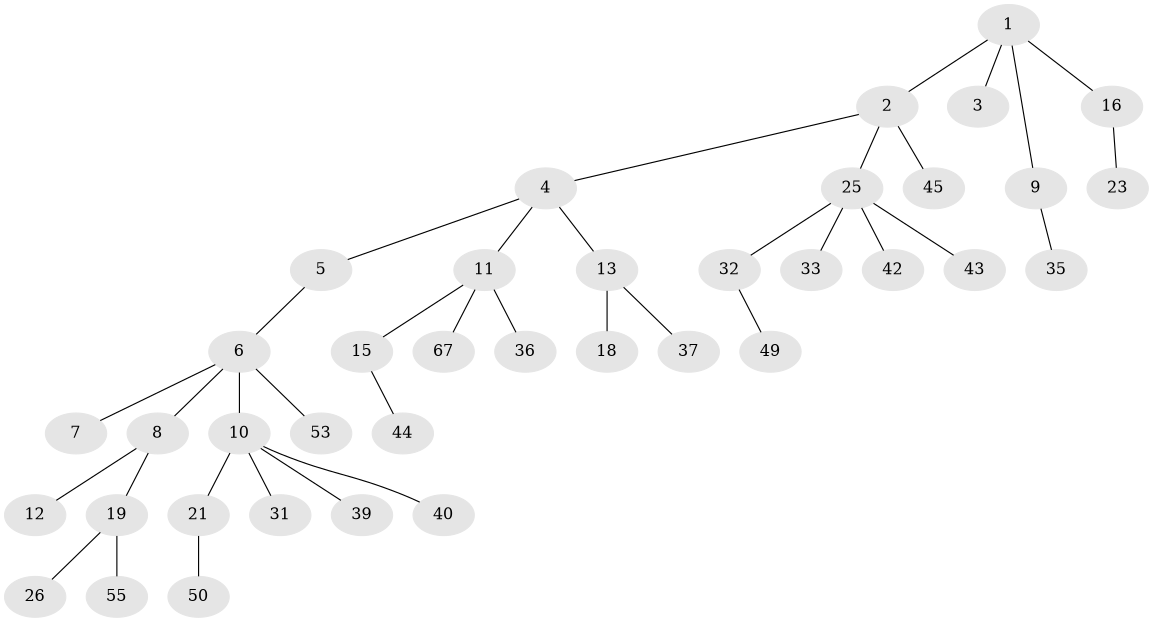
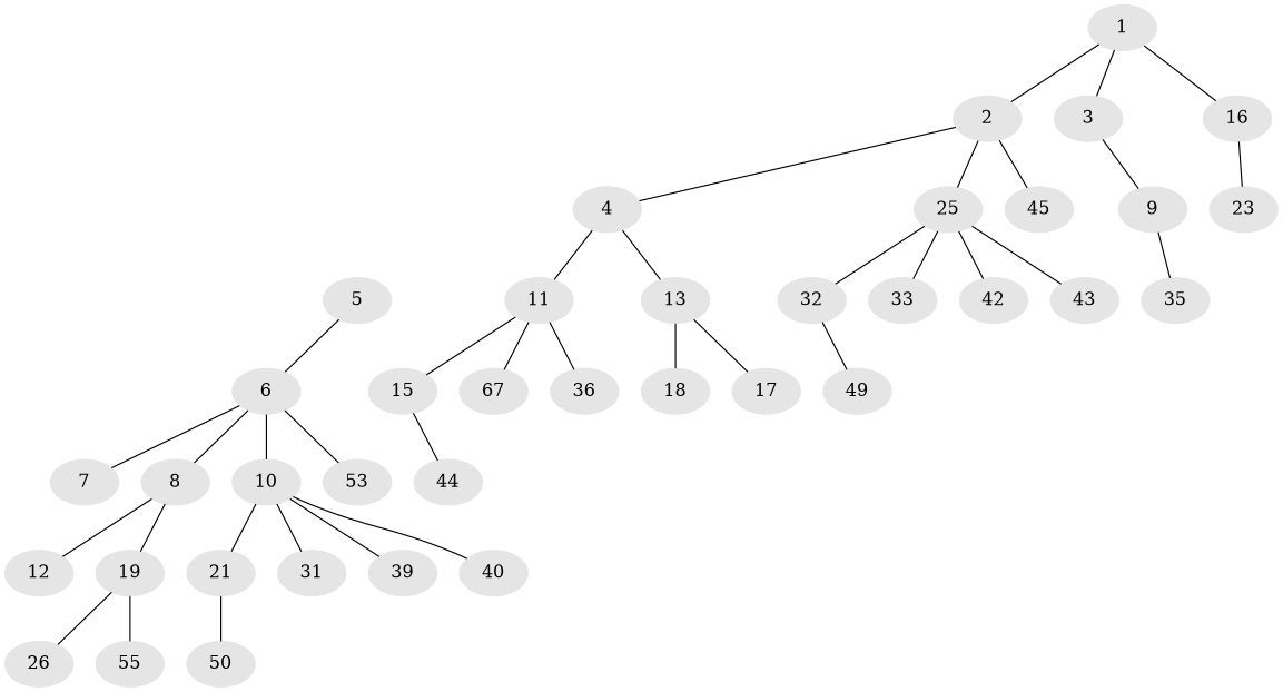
  graph {
    node [color=gray90 style=filled]
    2 [super="+41"]
    4
    25 [super="+29"]
    45
    1
    3 [super="+48"]
    16 [super="+52"]
    9 [super="+34"]
    23
    5 [super="+30"]
    11 [super="+51"]
    13 [super="+14"]
    32
    33
    42
    43
    35 [super="+47"]
    6 [super="+20"]
    15 [super="+27"]
    n20 [label=67 super="+38"]
    36
    18 [super="+24"]
-   37
+   37 [label=17]
    7 [super="+54"]
    8
    10 [super="+28"]
    53
    12
    19 [super="+22"]
    21 [super="+46"]
    31
    39
    40
    26
    55
    50
    44
    49
    2 -- 4
    2 -- 25
    2 -- 45
-   4 -- 5
    4 -- 11
    4 -- 13
    25 -- 32
    25 -- 33
    25 -- 42
    25 -- 43
    1 -- 2
    1 -- 3
    1 -- 16
-   1 -- 9
+   3 -- 9
    16 -- 23
    9 -- 35
    5 -- 6
    11 -- 15
    11 -- n20
    11 -- 36
    13 -- 18
    13 -- 37
    32 -- 49
    6 -- 7
    6 -- 8
    6 -- 10
    6 -- 53
    15 -- 44
    8 -- 12
    8 -- 19
    10 -- 21
    10 -- 31
    10 -- 39
    10 -- 40
    19 -- 26
    19 -- 55
    21 -- 50
  }
